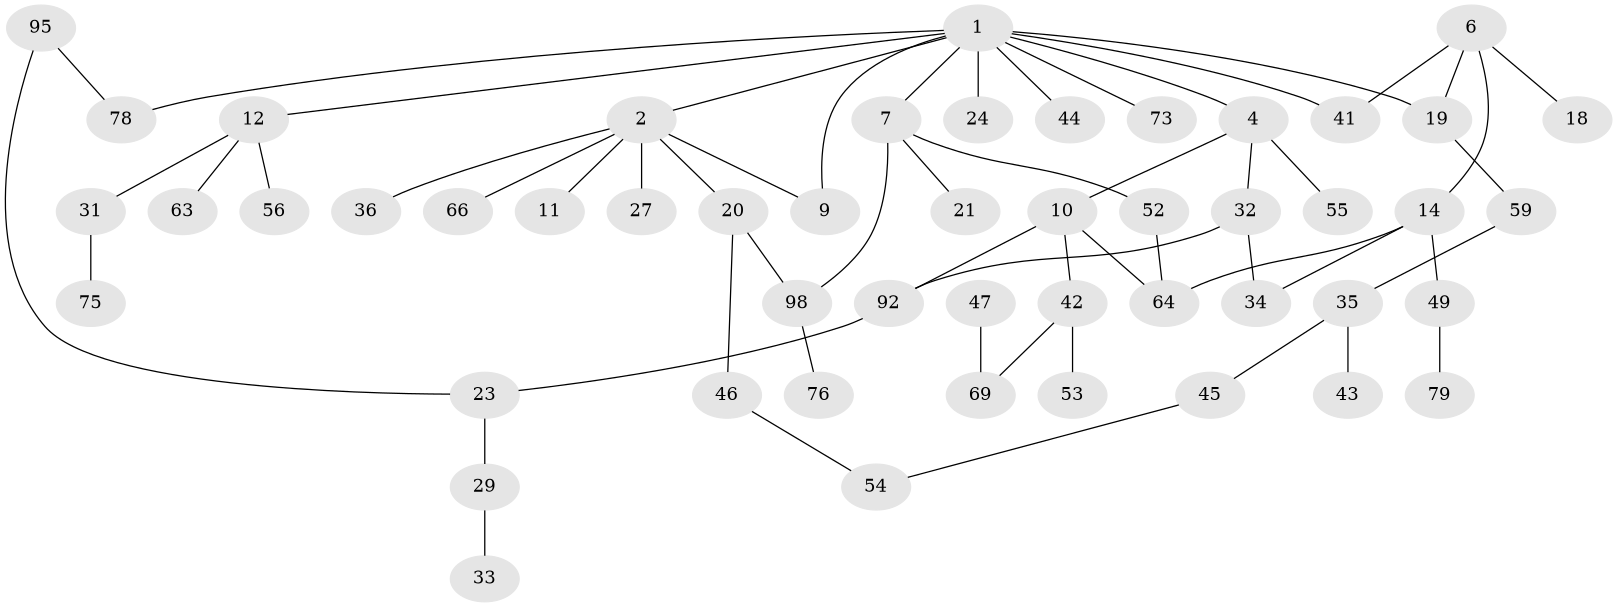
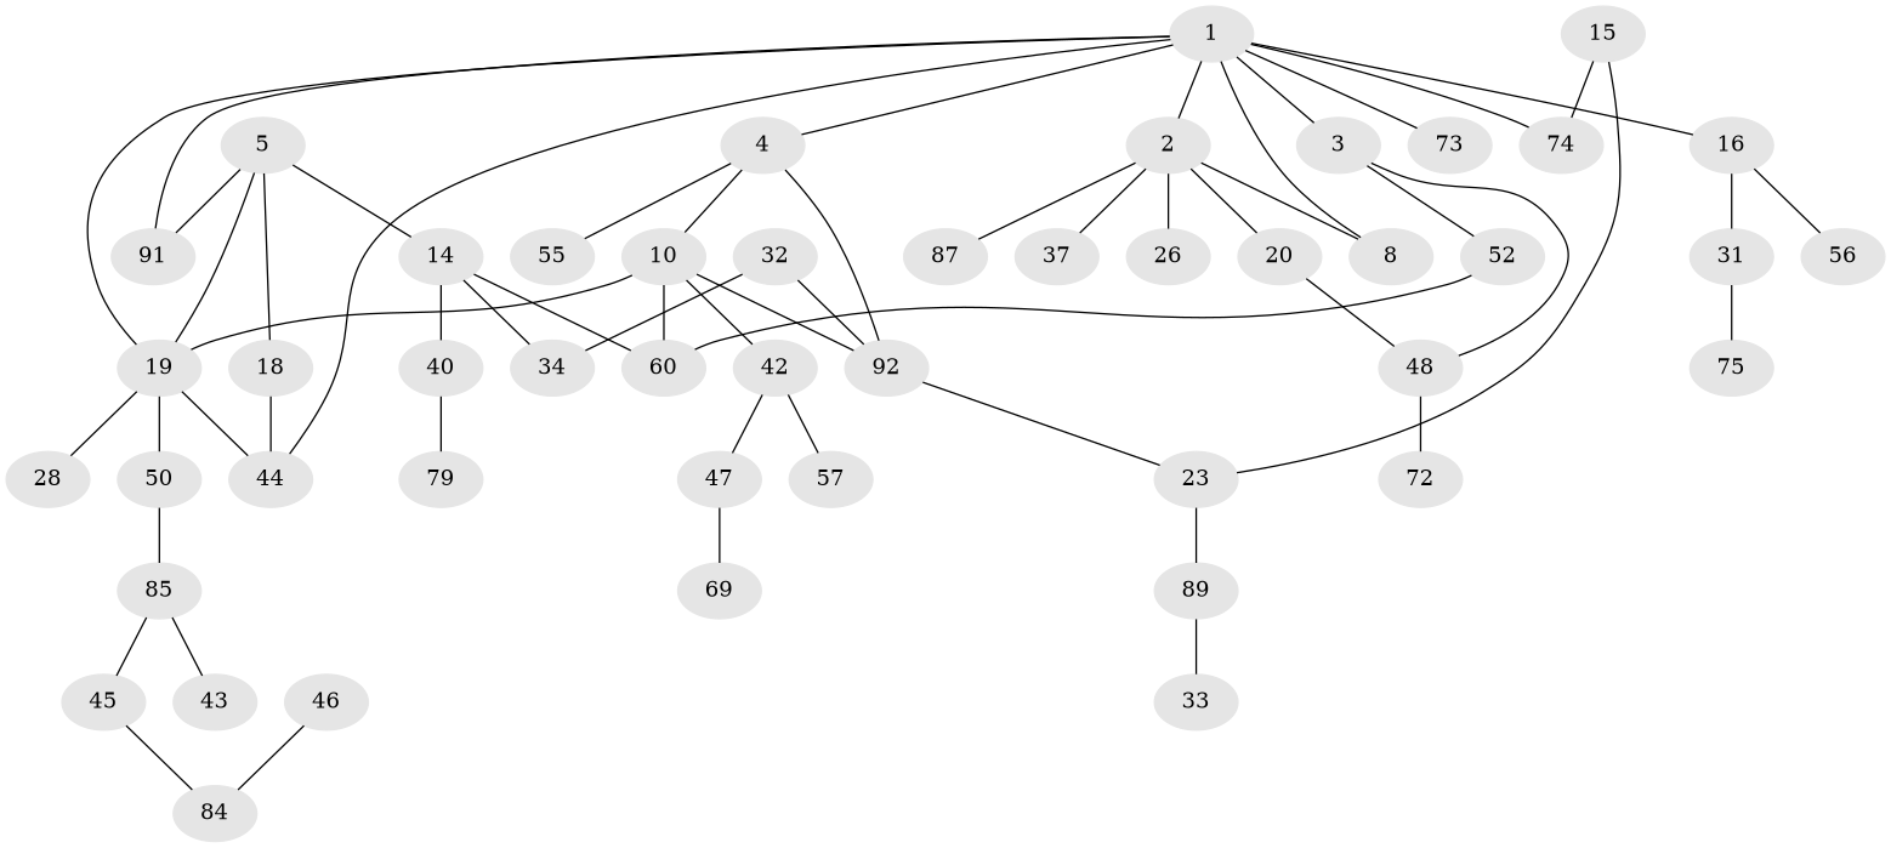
  graph {
    node [color=gray90 style=filled]
    1 [super="+5"]
    2 [super="+7"]
-   3 [super="+13" label=7]
+   3 [super="+13"]
    4 [super="+8"]
-   9
-   16 [super="+40" label=12]
+   9 [label=8]
+   16 [super="+40"]
    19 [super="+31"]
-   24 [super="+65"]
    44
    73
-   74 [label=78]
-   41 [super="+71"]
-   11 [super="+25"]
+   74
+   41 [super="+71" label=91]
    20 [super="+26"]
-   27
-   37 [label=36]
-   66
-   21 [super="+61"]
-   48 [super="+50" label=98]
+   27 [label=87]
+   37
+   66 [label=26]
+   48 [super="+50"]
    n20 [label=52]
    10 [super="+38"]
    n22 [label=32 super="+70"]
    55
-   6
+   6 [label=5]
    14 [super="+34"]
    n26 [label=18 super="+78"]
    n27 [label=31 super="+62"]
    56
-   63
-   59
+   28
+   59 [label=50]
    46
    47 [super="+58"]
    42
-   53
-   72 [super="+76" label=76]
-   60 [super="+67" label=64]
+   53 [label=57]
+   72 [super="+76"]
+   60 [super="+67"]
    n38 [label=92 super="+32"]
    n39 [label=34]
-   49
-   15 [super="+18" label=95]
+   49 [label=40]
+   15 [super="+18"]
    23
    n43 [label=79]
-   29 [super="+36"]
+   29 [super="+36" label=89]
    75
-   35 [super="+52"]
+   35 [super="+52" label=85]
    43 [super="+64"]
    45
-   54 [super="+68"]
+   54 [super="+68" label=84]
    33
    69
    1 -- 2
    1 -- 3
    1 -- 4
    1 -- 9
    1 -- 16
    1 -- 19
-   1 -- 24
    1 -- 44
    1 -- 73
    1 -- 74
    1 -- 41
    2 -- 9
-   2 -- 11
    2 -- 20
    2 -- 27
    2 -- 37
    2 -- 66
-   3 -- 21
    3 -- 48
    3 -- n20
    4 -- 10
-   4 -- n22
+   4 -- n38
    4 -- 55
    16 -- n27
    16 -- 56
-   16 -- 63
+   19 -- 44
+   19 -- 28
    19 -- 59
    20 -- 48
-   20 -- 46
    48 -- 72
    n20 -- 60
+   10 -- 19
    10 -- 42
    10 -- 60
    10 -- n38
    n22 -- n38
    n22 -- n39
    6 -- 19
    6 -- 41
    6 -- 14
    6 -- n26
    14 -- 60
    14 -- n39
    14 -- 49
+   n26 -- 44
    n27 -- 75
    59 -- 35
    46 -- 54
    47 -- 69
-   42 -- 69
+   42 -- 47
    42 -- 53
    n38 -- 23
    49 -- n43
    15 -- 74
    15 -- 23
    23 -- 29
    29 -- 33
    35 -- 43
    35 -- 45
    45 -- 54
  }
